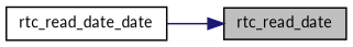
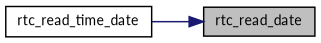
  digraph {
    rankdir=RL
    fontname=Lato
    node [color=black fontname=Lato fontsize=10 shape=record style=filled]
    n1 [fillcolor=grey75 fontcolor=black height=0.2 label=rtc_read_date width=0.4]
-   n2 [fillcolor=white height=0.2 label=rtc_read_date_date width=0.4]
+   n2 [fillcolor=white height=0.2 label=rtc_read_time_date width=0.4]
    n1 -> n2 [color=midnightblue dir=back fontname=Lato fontsize=10 labelfontname=Helvetica labelfontsize=10 style=solid]
  }
